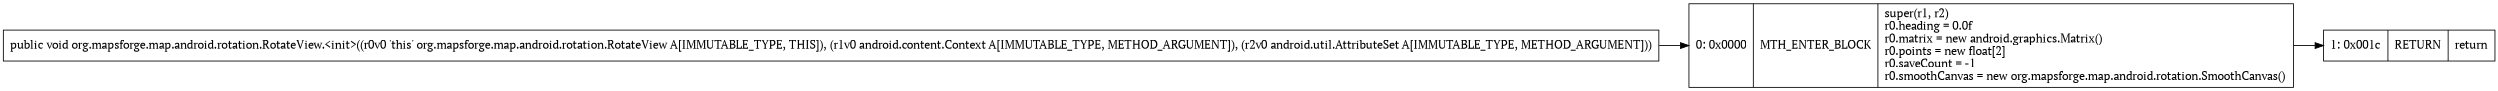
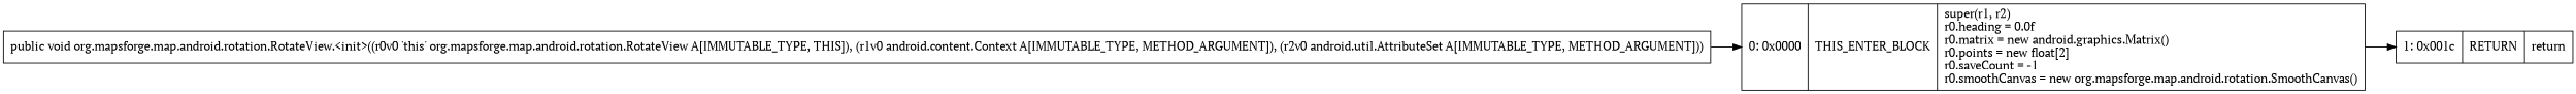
  digraph {
    rankdir=LR
    fontname="PT Serif"
    node [shape=record fontname="PT Serif"]
    edge [fontname="PT Serif"]
-   n1 [label="{0\:\ 0x0000|MTH_ENTER_BLOCK\l|super(r1, r2)\lr0.heading = 0.0f\lr0.matrix = new android.graphics.Matrix()\lr0.points = new float[2]\lr0.saveCount = \-1\lr0.smoothCanvas = new org.mapsforge.map.android.rotation.SmoothCanvas()\l}"]
+   n1 [label="{0\:\ 0x0000|THIS_ENTER_BLOCK\l|super(r1, r2)\lr0.heading = 0.0f\lr0.matrix = new android.graphics.Matrix()\lr0.points = new float[2]\lr0.saveCount = \-1\lr0.smoothCanvas = new org.mapsforge.map.android.rotation.SmoothCanvas()\l}"]
    n2 [label="{1\:\ 0x001c|RETURN\l|return\l}"]
    n3 [label="{public void org.mapsforge.map.android.rotation.RotateView.\<init\>((r0v0 'this' org.mapsforge.map.android.rotation.RotateView A[IMMUTABLE_TYPE, THIS]), (r1v0 android.content.Context A[IMMUTABLE_TYPE, METHOD_ARGUMENT]), (r2v0 android.util.AttributeSet A[IMMUTABLE_TYPE, METHOD_ARGUMENT])) }"]
    n1 -> n2
    n3 -> n1
  }
